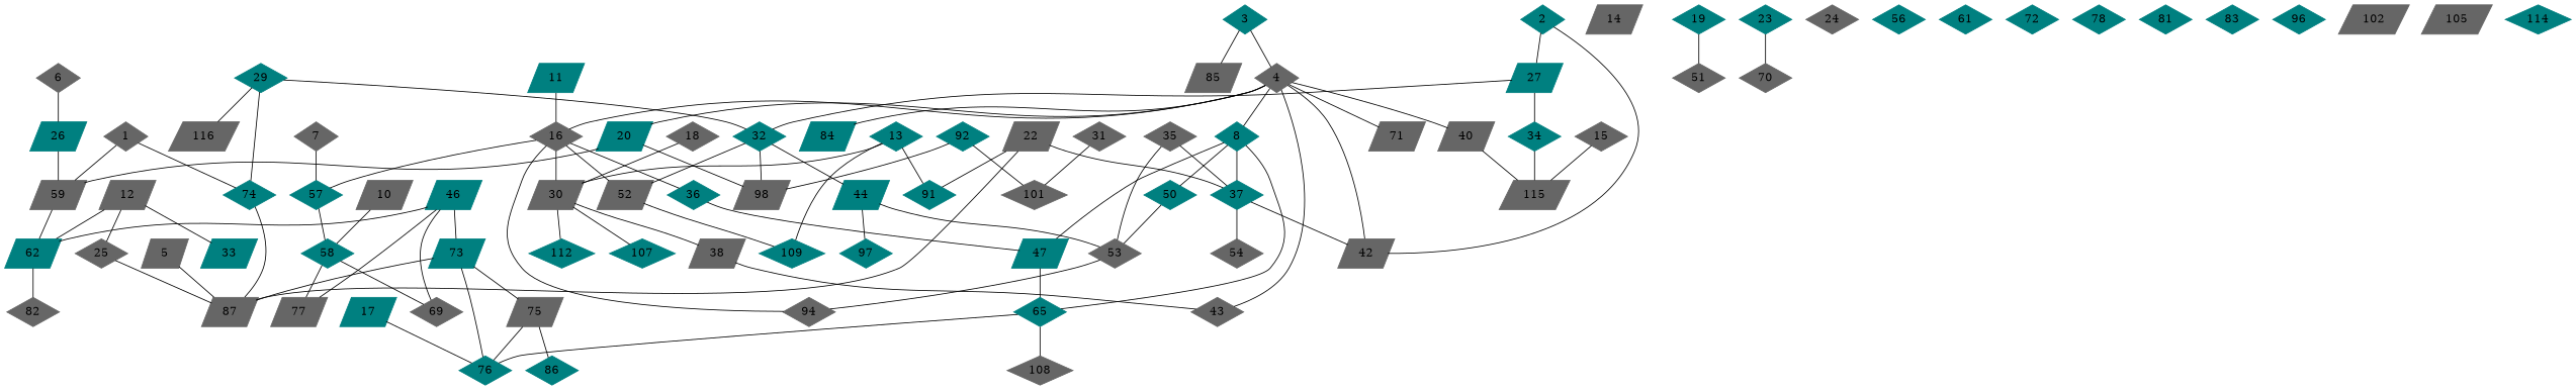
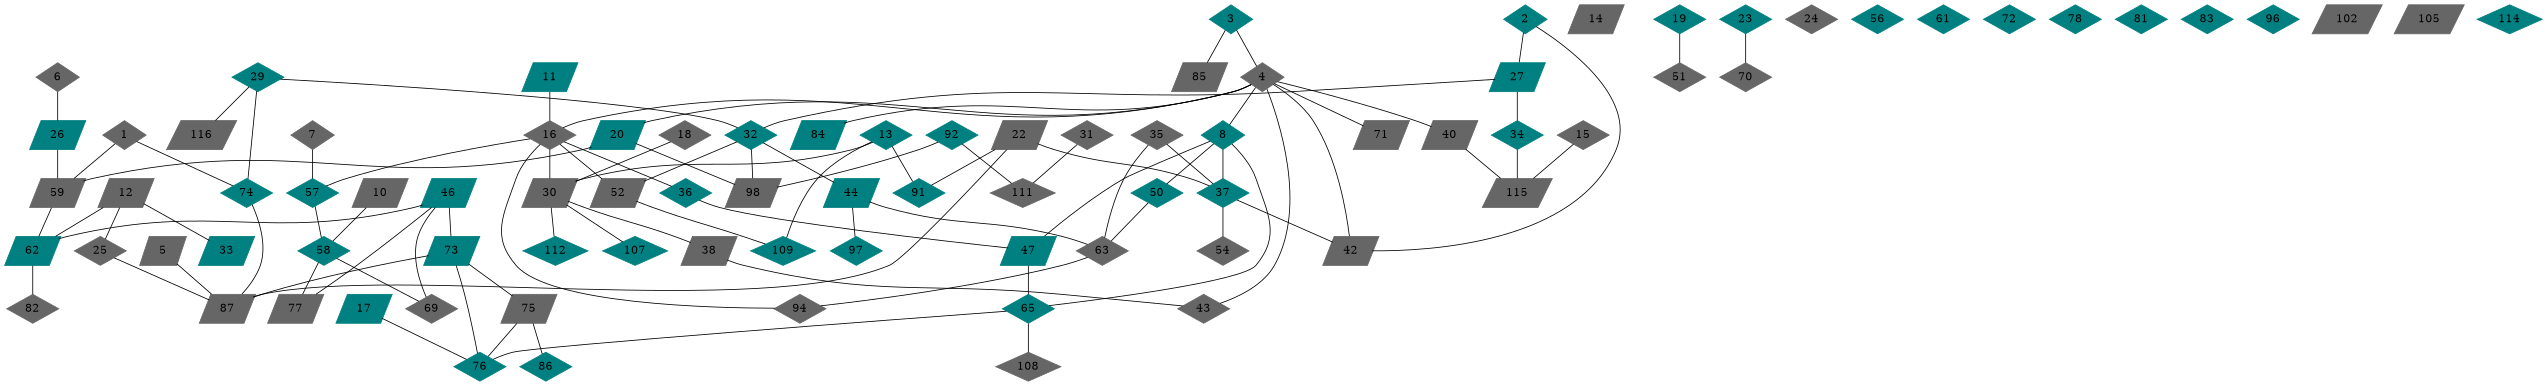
  graph {
    node [color=teal shape=diamond style=filled]
    59 [color=gray40 shape=parallelogram super="+93"]
    62 [shape=parallelogram super="+94"]
    1 [color=gray40]
    74 [super="+120"]
    87 [color=gray40 shape=parallelogram super="+95"]
    27 [shape=parallelogram super="+63"]
    32 [super="+104"]
    34
    2
    42 [color=gray40 shape=parallelogram super="+55"]
    4 [color=gray40 super="+21"]
    8 [super="+9"]
    16 [color=gray40 super="+48"]
    20 [shape=parallelogram super="+119"]
    40 [color=gray40 shape=parallelogram super="+41"]
    43 [color=gray40]
    71 [color=gray40 shape=parallelogram]
    84 [shape=parallelogram]
    3
    85 [color=gray40 shape=parallelogram]
    37 [super="+100"]
    47 [shape=parallelogram super="+66"]
    50 [super="+118"]
    65 [super="+88"]
    57 [super="+68"]
    30 [color=gray40 shape=parallelogram super="+49"]
    36 [super="+60"]
    52 [color=gray40 shape=parallelogram super="+110"]
    n29 [color=gray40 label=94]
    98 [color=gray40 shape=parallelogram]
    115 [color=gray40 shape=parallelogram super="+121"]
    5 [color=gray40 shape=parallelogram]
    6 [color=gray40 super="+106"]
    26 [shape=parallelogram super="+113"]
    58 [super="+101"]
    7 [color=gray40]
    54 [color=gray40 super="+67"]
-   53 [color=gray40 super="+80"]
+   53 [color=gray40 super="+80" label=63]
    76 [super="+89"]
    108 [color=gray40]
    35 [color=gray40 super="+39"]
    10 [color=gray40 shape=parallelogram]
    69 [color=gray40]
    77 [color=gray40 shape=parallelogram]
    11 [shape=parallelogram]
    12 [color=gray40 shape=parallelogram super="+45"]
    25 [color=gray40]
    33 [shape=parallelogram]
    82 [color=gray40]
    13 [super="+117"]
    91
    109
    38 [color=gray40 shape=parallelogram]
    107
    112
    14 [color=gray40 shape=parallelogram]
    15 [color=gray40]
    17 [shape=parallelogram]
    18 [color=gray40]
    51 [color=gray40]
    19
    22 [color=gray40 shape=parallelogram super="+90"]
    23 [super="+28"]
    70 [color=gray40]
    24 [color=gray40]
    44 [shape=parallelogram]
    29 [super="+103"]
    116 [color=gray40 shape=parallelogram]
    31 [color=gray40]
-   111 [color=gray40 label=101]
+   111 [color=gray40]
    97
    46 [shape=parallelogram super="+79"]
    73 [shape=parallelogram]
    75 [color=gray40 shape=parallelogram super="+99"]
    56
    61
    72
    86
    78
    81
    83
    92
    96
    102 [color=gray40 shape=parallelogram]
    105 [color=gray40 shape=parallelogram]
    114
    59 -- 62
    62 -- 82
    1 -- 59
    1 -- 74
    74 -- 87
    27 -- 32
    27 -- 34
    32 -- 52
    32 -- 98
    32 -- 44
    34 -- 115
    2 -- 27
    2 -- 42
    4 -- 42
    4 -- 8
    4 -- 16
    4 -- 20
    4 -- 40
    4 -- 43
    4 -- 71
    4 -- 84
    8 -- 37 [weight=2]
    8 -- 47
    8 -- 50
    8 -- 65
    16 -- 57
    16 -- 30
    16 -- 36
    16 -- 52
    16 -- n29
    20 -- 59
    20 -- 98
    40 -- 115
    3 -- 4
    3 -- 85
    37 -- 42
    37 -- 54
    47 -- 65
    50 -- 53
    65 -- 76
    65 -- 108
    57 -- 58
    30 -- 38
    30 -- 107
    30 -- 112
    36 -- 47
    52 -- 109
    5 -- 87
    6 -- 26
    26 -- 59
    58 -- 69
    58 -- 77
    7 -- 57
    53 -- n29
    35 -- 37
    35 -- 53
    10 -- 58
    11 -- 16
    12 -- 62
    12 -- 25
    12 -- 33
    25 -- 87
    13 -- 30
    13 -- 91
    13 -- 109
    38 -- 43
    15 -- 115
    17 -- 76
    18 -- 30
    19 -- 51
    22 -- 87
    22 -- 37
    22 -- 91
    23 -- 70
    44 -- 53
    44 -- 97
    29 -- 74
    29 -- 32
    29 -- 116
    31 -- 111
    46 -- 62
    46 -- 69
    46 -- 77
    46 -- 73
    73 -- 87
    73 -- 76
    73 -- 75
    75 -- 76
    75 -- 86
    92 -- 98
    92 -- 111
  }
